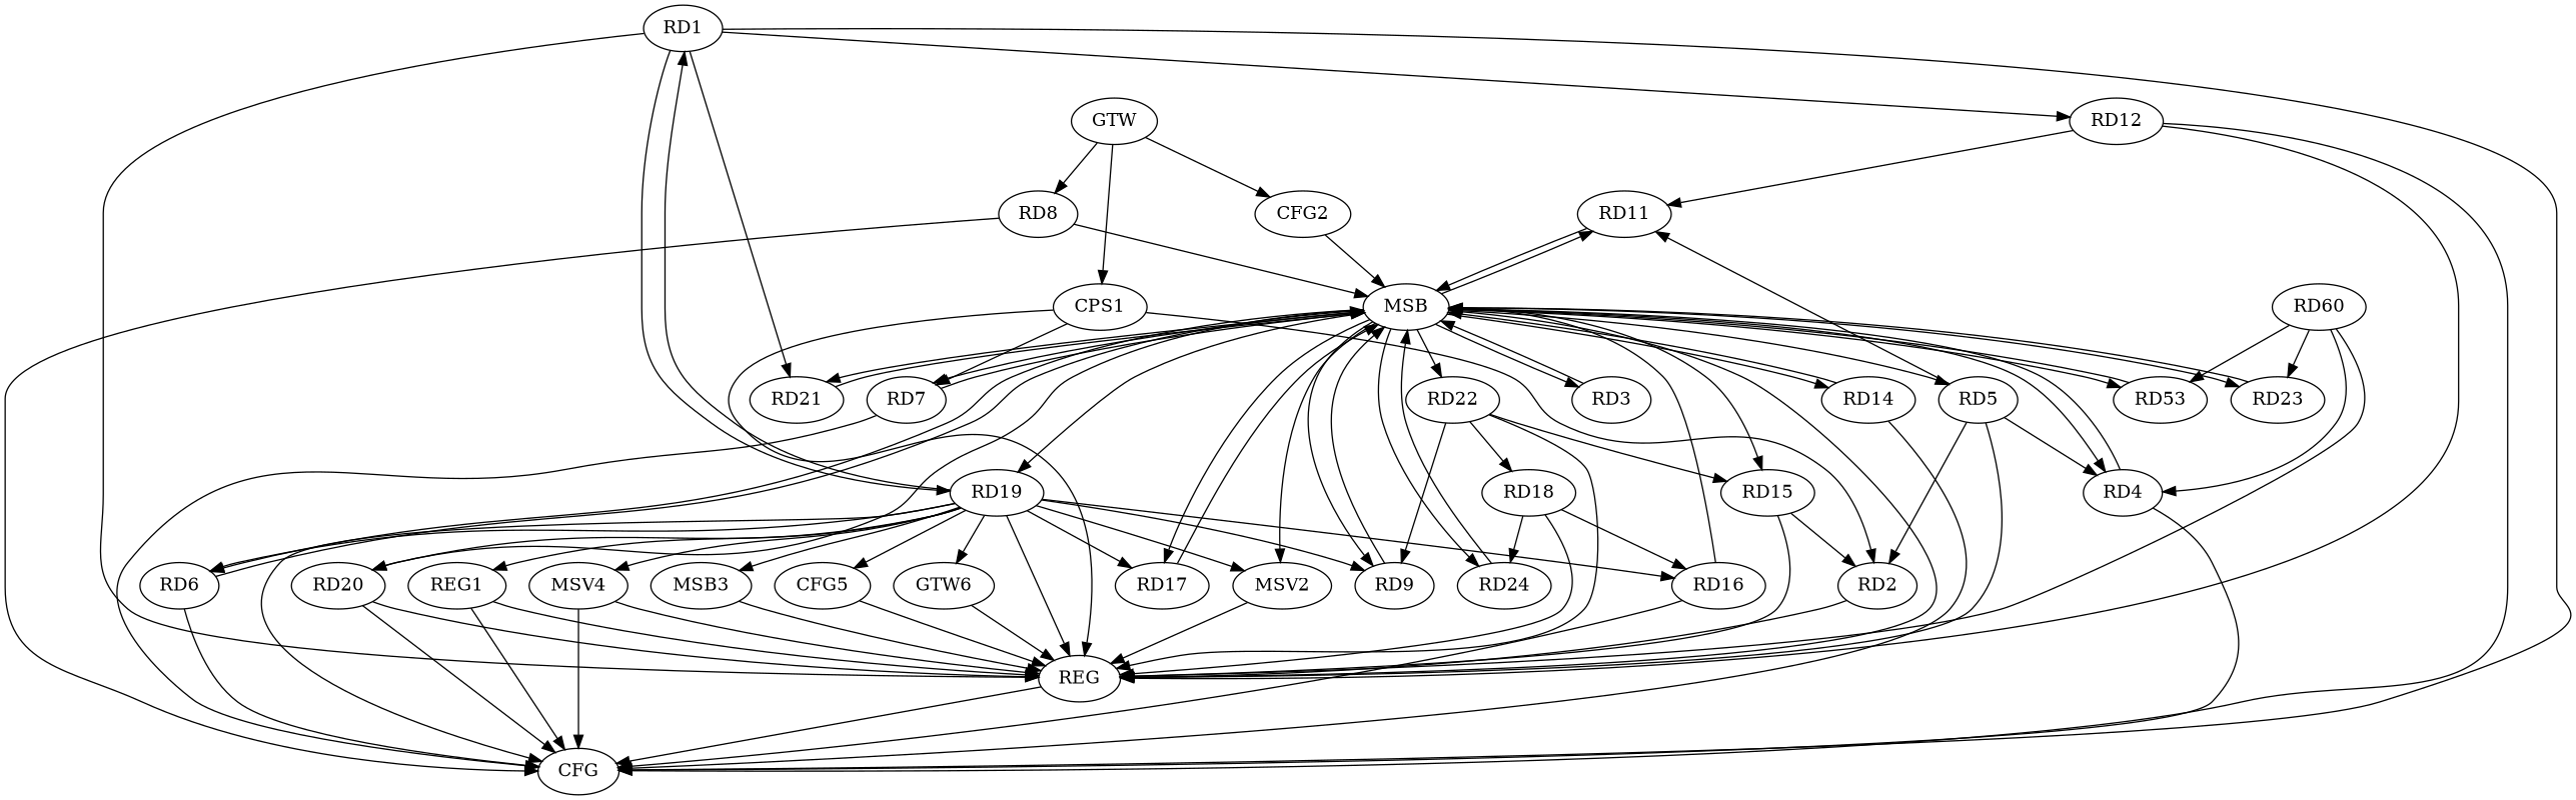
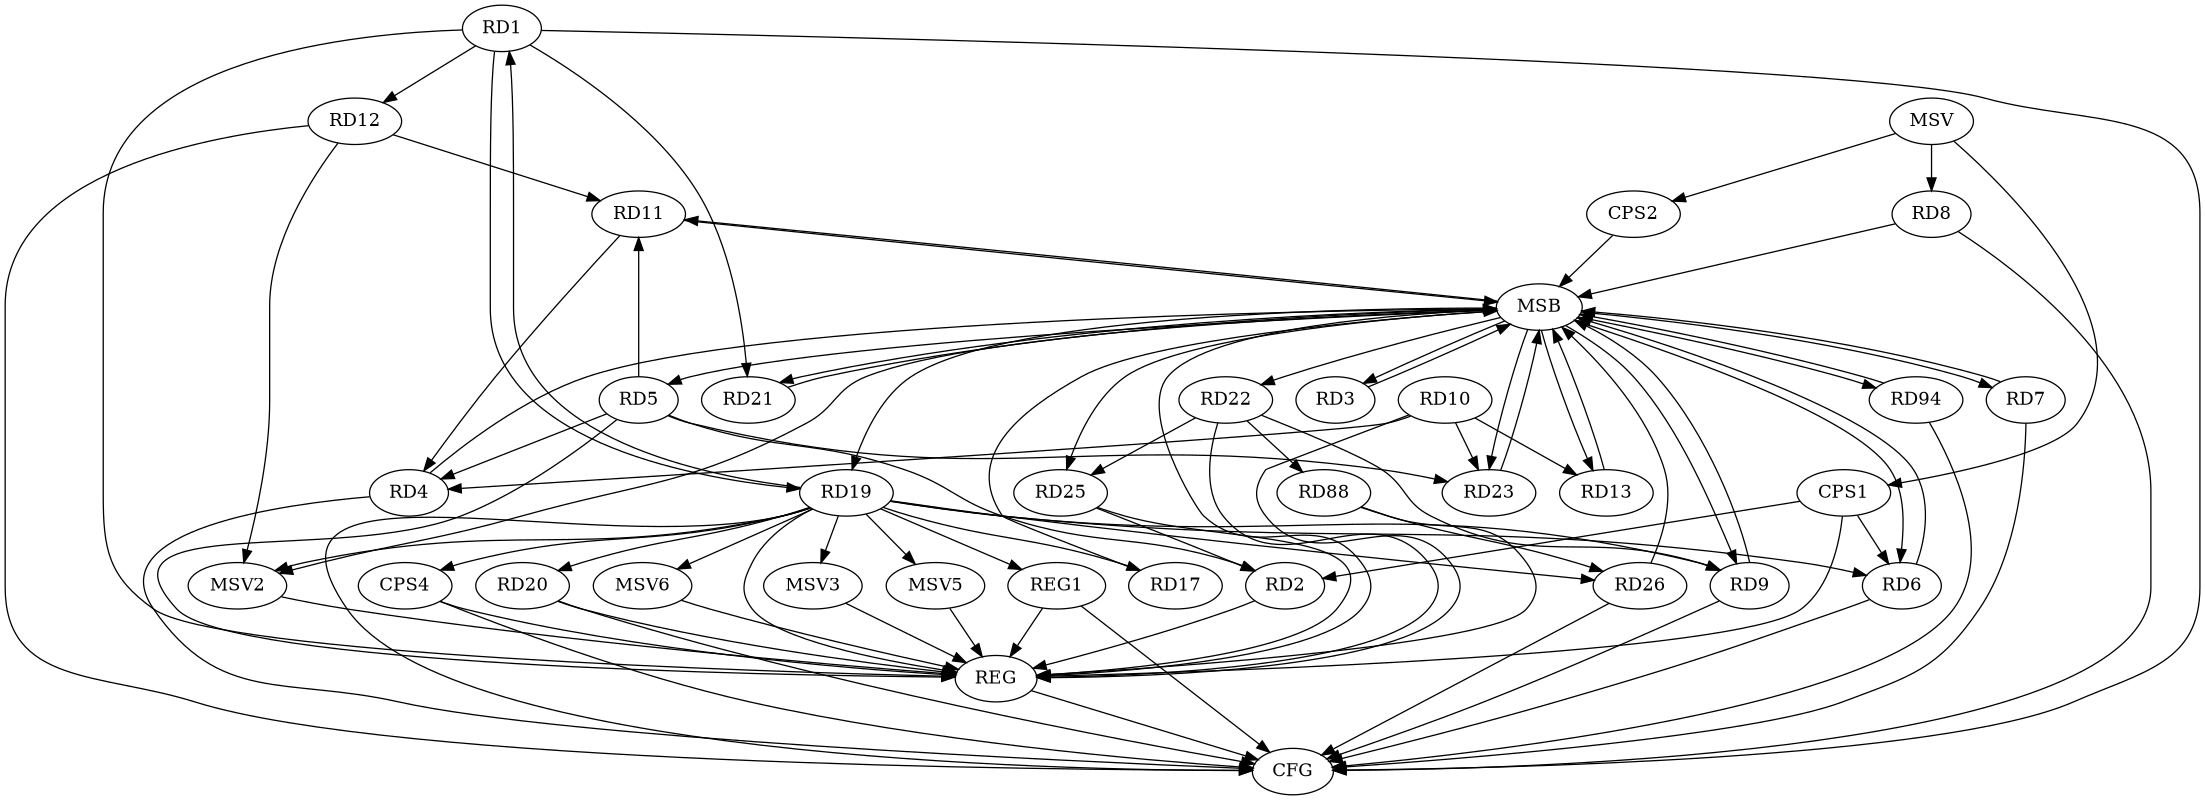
  strict digraph {
    n1 [label=RD1]
    n2 [label=RD12]
    n3 [label=RD19]
    n4 [label=RD21]
    n5 [label=REG]
    n6 [label=CFG]
    n7 [label=RD11]
    n8 [label=RD6]
    n9 [label=RD9]
-   n10 [label=RD16]
+   n10 [label=RD26]
    n11 [label=RD17]
    n12 [label=RD20]
    n13 [label=REG1]
    n14 [label=MSV2]
-   n15 [label=MSB3]
-   n16 [label=MSV4]
-   n17 [label=CFG5]
-   n18 [label=GTW6]
+   n15 [label=MSV3]
+   n16 [label=CPS4]
+   n17 [label=MSV5]
+   n18 [label=MSV6]
    n19 [label=MSB]
    n20 [label=RD2]
    n21 [label=RD3]
    n22 [label=RD4]
    n23 [label=RD5]
    n24 [label=RD23]
    n25 [label=RD7]
-   n26 [label=RD53]
-   n27 [label=RD14]
-   n28 [label=RD15]
-   n29 [label=RD24]
+   n26 [label=RD13]
+   n27 [label=RD94]
+   n28 [label=RD25]
    n30 [label=RD22]
    n31 [label=RD8]
-   n32 [label=RD60]
-   n33 [label=RD18]
+   n32 [label=RD10]
+   n33 [label=RD88]
    n34 [label=CPS1]
-   n35 [label=CFG2]
-   n36 [label=GTW]
+   n35 [label=CPS2]
+   n36 [label=MSV]
    n1 -> n2
    n1 -> n3
    n1 -> n4
    n1 -> n5
    n1 -> n6
-   n2 -> n5
+   n2 -> n14
    n2 -> n6
    n2 -> n7
    n3 -> n1
    n3 -> n5
    n3 -> n6
    n3 -> n8
    n3 -> n9
    n3 -> n10
    n3 -> n11
    n3 -> n12
    n3 -> n13
    n3 -> n14
    n3 -> n15
    n3 -> n16
    n3 -> n17
    n3 -> n18
    n4 -> n19
    n5 -> n6
    n7 -> n19
    n8 -> n6
    n8 -> n19
+   n9 -> n6
    n9 -> n19
    n10 -> n6
    n10 -> n19
    n11 -> n19
    n12 -> n5
    n12 -> n6
    n13 -> n5
    n13 -> n6
    n14 -> n5
    n15 -> n5
    n16 -> n5
    n16 -> n6
    n17 -> n5
    n18 -> n5
    n19 -> n3
    n19 -> n4
    n19 -> n5
    n19 -> n7
    n19 -> n8
    n19 -> n9
-   n19 -> n11
-   n19 -> n12
    n19 -> n14
    n19 -> n21
-   n19 -> n22
+   n7 -> n22
    n19 -> n23
    n19 -> n24
    n19 -> n25
    n19 -> n26
    n19 -> n27
    n19 -> n28
-   n19 -> n29
    n19 -> n30
    n20 -> n5
    n21 -> n19
    n22 -> n6
    n22 -> n19
    n23 -> n5
    n23 -> n7
    n23 -> n20
    n23 -> n22
+   n23 -> n24
    n24 -> n19
    n25 -> n6
    n25 -> n19
    n26 -> n19
    n27 -> n6
    n27 -> n19
    n28 -> n5
    n28 -> n20
-   n29 -> n19
    n30 -> n5
    n30 -> n9
    n30 -> n28
    n30 -> n33
    n31 -> n6
    n31 -> n19
    n32 -> n5
    n32 -> n22
    n32 -> n24
    n32 -> n26
    n33 -> n5
    n33 -> n10
-   n33 -> n29
    n34 -> n5
    n34 -> n20
-   n34 -> n25
+   n34 -> n8
    n35 -> n19
    n36 -> n31
    n36 -> n34
    n36 -> n35
  }
